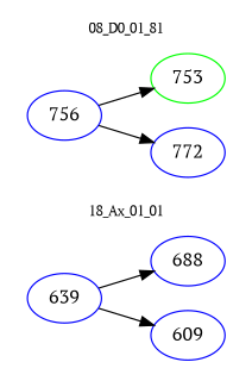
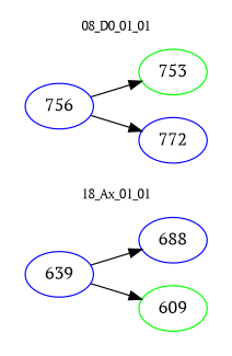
  digraph {
    fontname="PT Serif"
    rankdir=LR
    node [color=blue fontname="PT Serif"]
    edge [color=black fontname="PT Serif"]
    n1 [label=639]
-   n2 [label=609]
+   n2 [color=green label=609]
    n3 [label=688]
    n4 [label=756]
    n5 [label=772]
    n6 [color=green label=753]
    subgraph cluster_1 {
      color=white
      fontsize=10
      label="18_Ax_01_01"
      n1
      n2
      n3
    }
    subgraph cluster_2 {
      color=white
      fontsize=10
-     label="08_D0_01_81"
+     label="08_D0_01_01"
      n4
      n5
      n6
    }
    n1 -> n2
    n1 -> n3
    n4 -> n5
    n4 -> n6
  }
